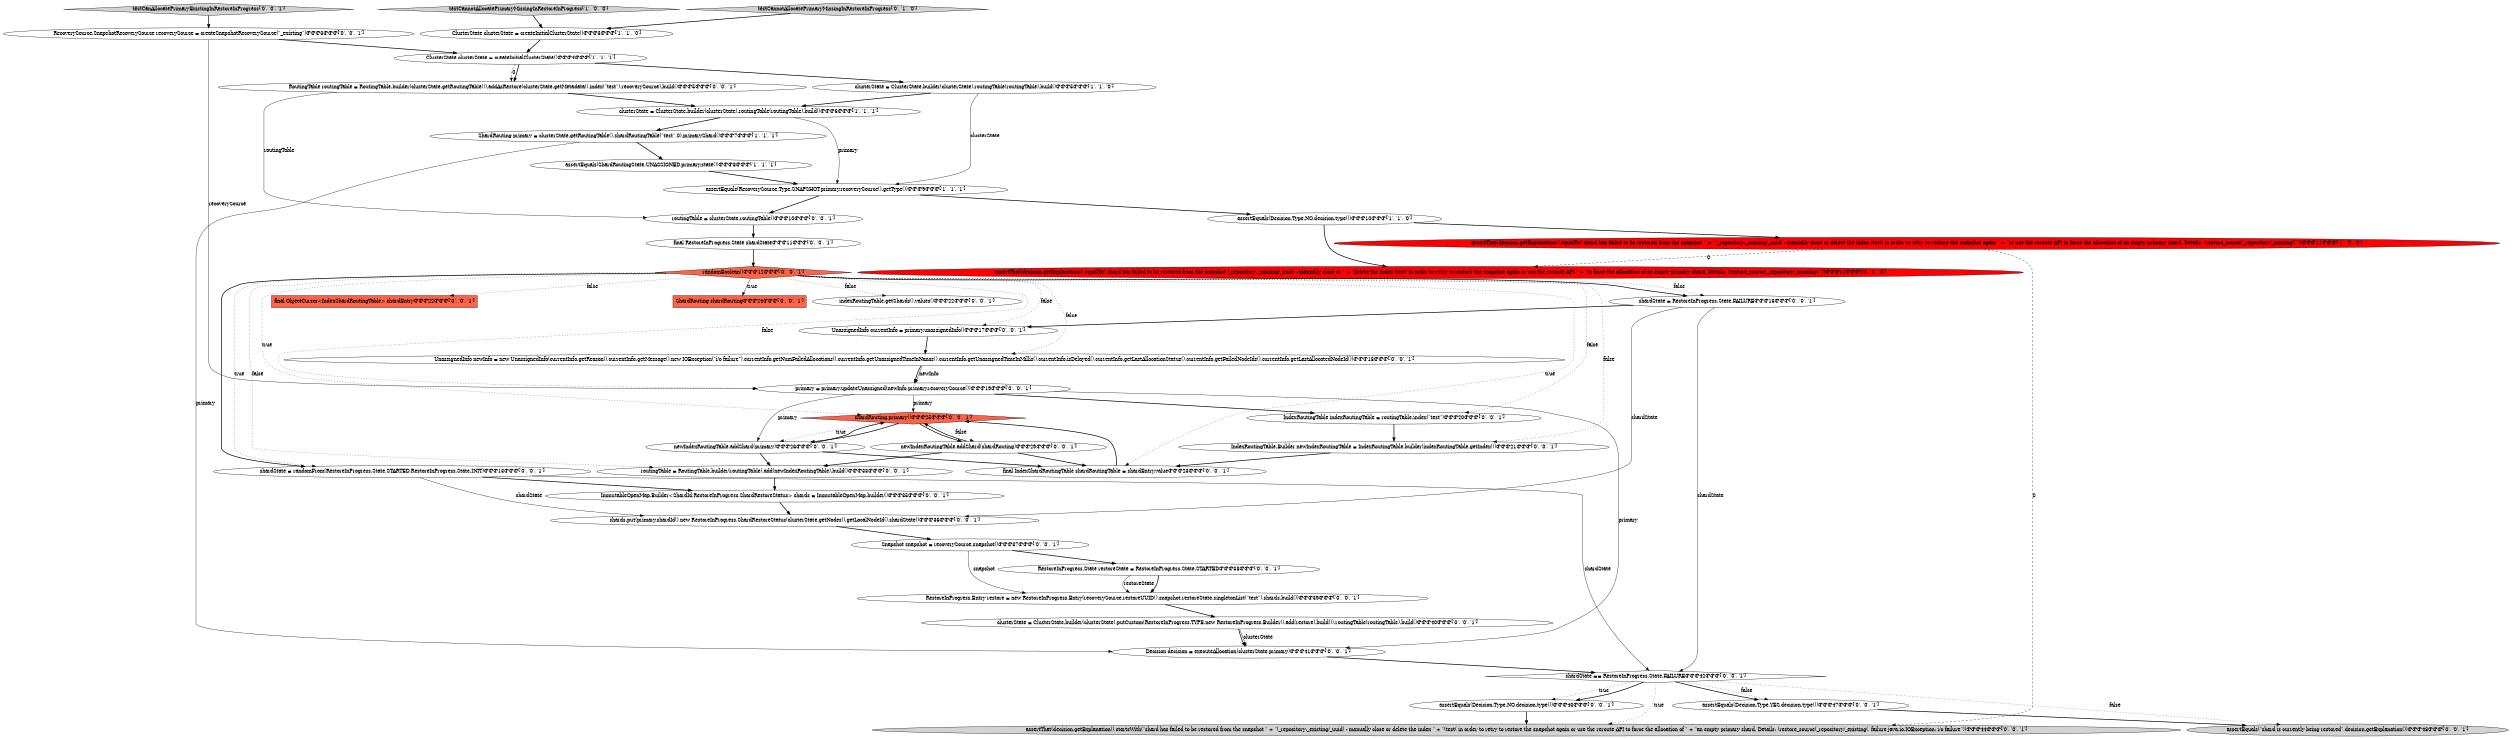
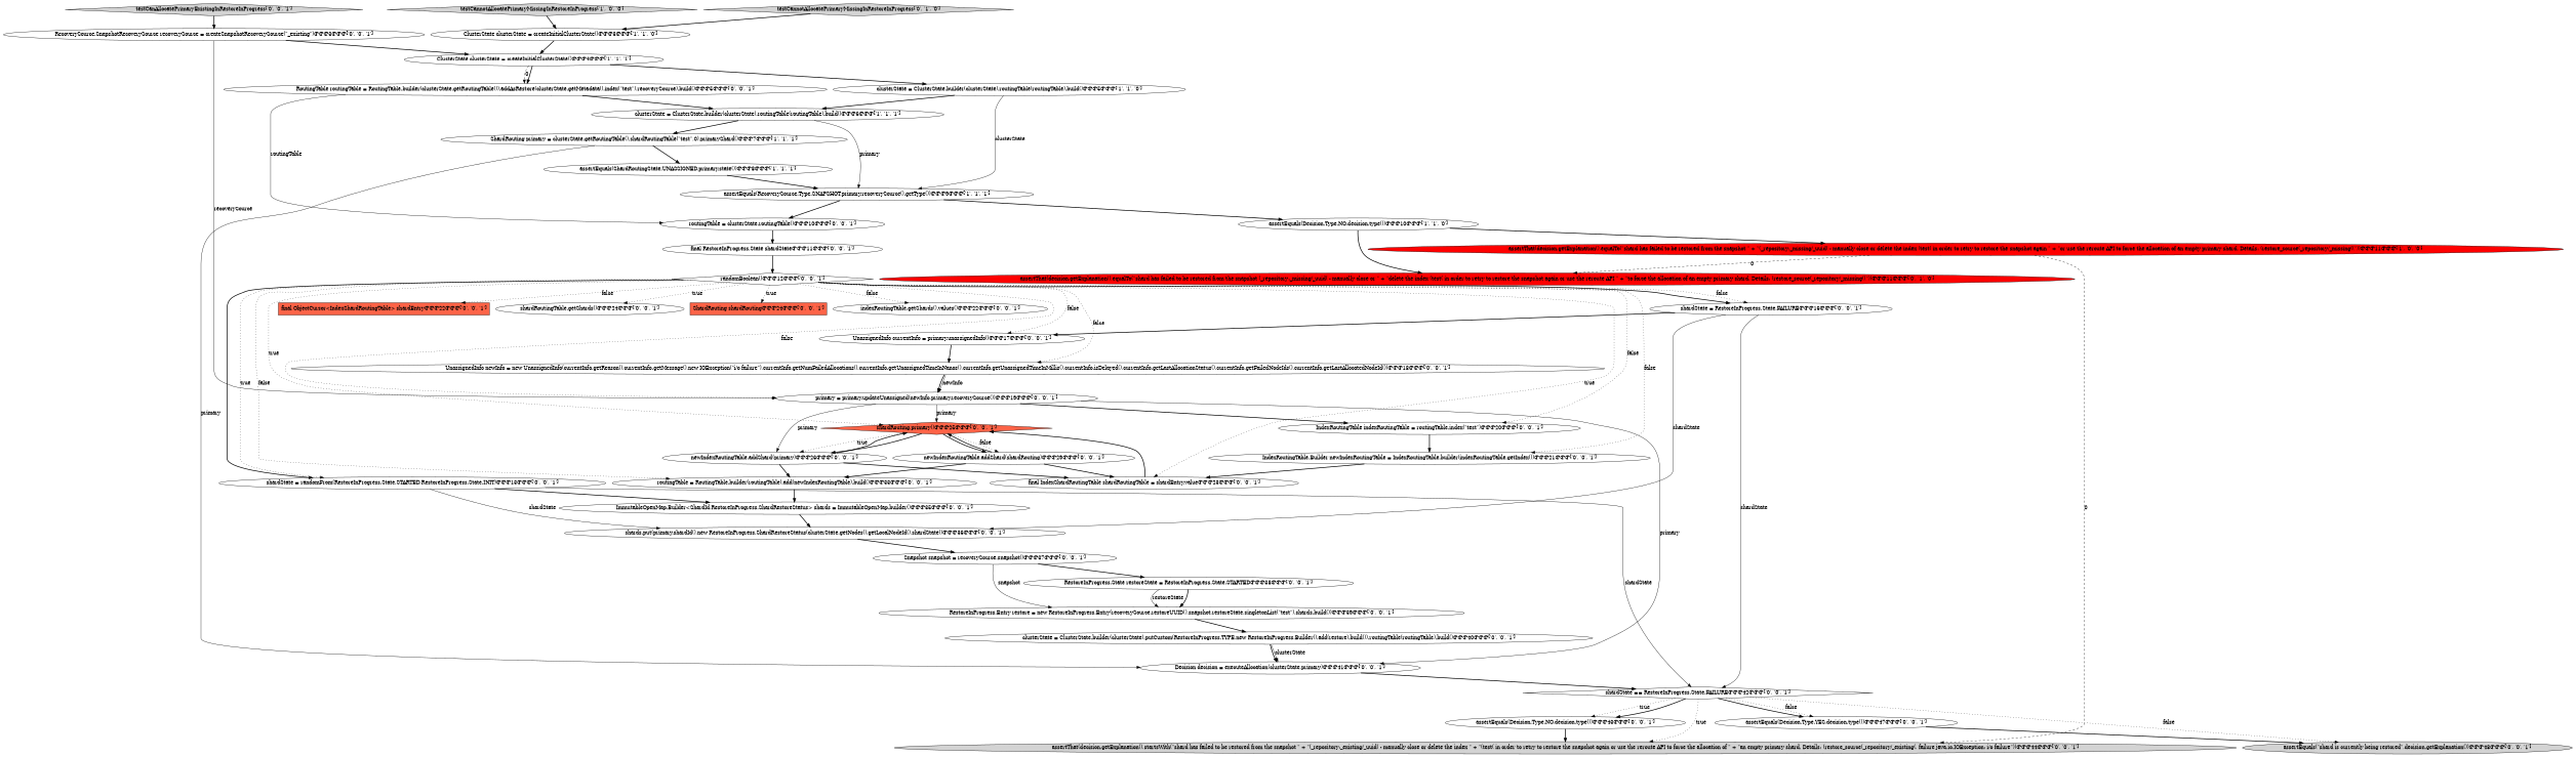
  digraph {
    node [fillcolor=white shape=ellipse style=filled]
    edge [style=bold]
    n1 [fillcolor=tomato label="shardRouting.primary()@@@25@@@['0', '0', '1']" shape=diamond]
    n2 [label="newIndexRoutingTable.addShard(primary)@@@26@@@['0', '0', '1']"]
    n3 [label="newIndexRoutingTable.addShard(shardRouting)@@@29@@@['0', '0', '1']"]
    n4 [label="final IndexShardRoutingTable shardRoutingTable = shardEntry.value@@@23@@@['0', '0', '1']"]
    n5 [label="routingTable = RoutingTable.builder(routingTable).add(newIndexRoutingTable).build()@@@33@@@['0', '0', '1']"]
    n6 [label="shardState = RestoreInProgress.State.FAILURE@@@16@@@['0', '0', '1']"]
    n7 [label="UnassignedInfo currentInfo = primary.unassignedInfo()@@@17@@@['0', '0', '1']"]
    n8 [label="shards.put(primary.shardId(),new RestoreInProgress.ShardRestoreStatus(clusterState.getNodes().getLocalNodeId(),shardState))@@@36@@@['0', '0', '1']"]
    n9 [label="shardState == RestoreInProgress.State.FAILURE@@@42@@@['0', '0', '1']" shape=diamond]
    n10 [label="UnassignedInfo newInfo = new UnassignedInfo(currentInfo.getReason(),currentInfo.getMessage(),new IOException(\"i/o failure\"),currentInfo.getNumFailedAllocations(),currentInfo.getUnassignedTimeInNanos(),currentInfo.getUnassignedTimeInMillis(),currentInfo.isDelayed(),currentInfo.getLastAllocationStatus(),currentInfo.getFailedNodeIds(),currentInfo.getLastAllocatedNodeId())@@@18@@@['0', '0', '1']"]
    n11 [label="Snapshot snapshot = recoverySource.snapshot()@@@37@@@['0', '0', '1']"]
    n12 [label="assertEquals(Decision.Type.YES,decision.type())@@@47@@@['0', '0', '1']"]
    n13 [fillcolor=lightgray label="assertEquals(\"shard is currently being restored\",decision.getExplanation())@@@48@@@['0', '0', '1']"]
    n14 [label="assertEquals(Decision.Type.NO,decision.type())@@@43@@@['0', '0', '1']"]
    n15 [fillcolor=lightgray label="assertThat(decision.getExplanation(),startsWith(\"shard has failed to be restored from the snapshot \" + \"(_repository:_existing/_uuid( - manually close or delete the index \" + \"(test( in order to retry to restore the snapshot again or use the reroute API to force the allocation of \" + \"an empty primary shard. Details: (restore_source(_repository/_existing(, failure java.io.IOException: i/o failure\"))@@@44@@@['0', '0', '1']"]
    n16 [label="primary = primary.updateUnassigned(newInfo,primary.recoverySource())@@@19@@@['0', '0', '1']"]
    n17 [label="Decision decision = executeAllocation(clusterState,primary)@@@41@@@['0', '0', '1']"]
    n18 [label="IndexRoutingTable indexRoutingTable = routingTable.index(\"test\")@@@20@@@['0', '0', '1']"]
    n19 [label="RestoreInProgress.Entry restore = new RestoreInProgress.Entry(recoverySource.restoreUUID(),snapshot,restoreState,singletonList(\"test\"),shards.build())@@@39@@@['0', '0', '1']"]
    n20 [label="clusterState = ClusterState.builder(clusterState).putCustom(RestoreInProgress.TYPE,new RestoreInProgress.Builder().add(restore).build()).routingTable(routingTable).build()@@@40@@@['0', '0', '1']"]
    n21 [label="clusterState = ClusterState.builder(clusterState).routingTable(routingTable).build()@@@5@@@['1', '1', '0']"]
    n22 [label="clusterState = ClusterState.builder(clusterState).routingTable(routingTable).build()@@@6@@@['1', '1', '1']"]
    n23 [label="assertEquals(RecoverySource.Type.SNAPSHOT,primary.recoverySource().getType())@@@9@@@['1', '1', '1']"]
    n24 [label="ShardRouting primary = clusterState.getRoutingTable().shardRoutingTable(\"test\",0).primaryShard()@@@7@@@['1', '1', '1']"]
    n25 [label="assertEquals(Decision.Type.NO,decision.type())@@@10@@@['1', '1', '0']"]
    n26 [label="routingTable = clusterState.routingTable()@@@10@@@['0', '0', '1']"]
    n27 [fillcolor=lightgray label="testCannotAllocatePrimaryMissingInRestoreInProgress['0', '1', '0']" shape=diamond]
    n28 [label="ClusterState clusterState = createInitialClusterState()@@@3@@@['1', '1', '0']"]
    n29 [label="ClusterState clusterState = createInitialClusterState()@@@4@@@['1', '1', '1']"]
    n30 [fillcolor=tomato label="final ObjectCursor<IndexShardRoutingTable> shardEntry@@@22@@@['0', '0', '1']" shape=box]
    n31 [label="assertEquals(ShardRoutingState.UNASSIGNED,primary.state())@@@8@@@['1', '1', '1']"]
    n32 [label="RoutingTable routingTable = RoutingTable.builder(clusterState.getRoutingTable()).addAsRestore(clusterState.getMetadata().index(\"test\"),recoverySource).build()@@@5@@@['0', '0', '1']"]
    n33 [label="shardState = randomFrom(RestoreInProgress.State.STARTED,RestoreInProgress.State.INIT)@@@13@@@['0', '0', '1']"]
    n34 [label="ImmutableOpenMap.Builder<ShardId,RestoreInProgress.ShardRestoreStatus> shards = ImmutableOpenMap.builder()@@@35@@@['0', '0', '1']"]
    n35 [label="RestoreInProgress.State restoreState = RestoreInProgress.State.STARTED@@@38@@@['0', '0', '1']"]
    n36 [label="RecoverySource.SnapshotRecoverySource recoverySource = createSnapshotRecoverySource(\"_existing\")@@@3@@@['0', '0', '1']"]
+   n37 [label="shardRoutingTable.getShards()@@@24@@@['0', '0', '1']"]
    n38 [fillcolor=red label="assertThat(decision.getExplanation(),equalTo(\"shard has failed to be restored from the snapshot (_repository:_missing/_uuid( - manually close or \" + \"delete the index (test( in order to retry to restore the snapshot again or use the reroute API \" + \"to force the allocation of an empty primary shard. Details: (restore_source(_repository/_missing((\"))@@@11@@@['0', '1', '0']"]
    n39 [fillcolor=red label="assertThat(decision.getExplanation(),equalTo(\"shard has failed to be restored from the snapshot \" + \"(_repository:_missing/_uuid( - manually close or delete the index (test( in order to retry to restore the snapshot again \" + \"or use the reroute API to force the allocation of an empty primary shard. Details: (restore_source(_repository/_missing((\"))@@@11@@@['1', '0', '0']"]
    n40 [fillcolor=tomato label="ShardRouting shardRouting@@@24@@@['0', '0', '1']" shape=box]
    n41 [label="indexRoutingTable.getShards().values()@@@22@@@['0', '0', '1']"]
    n42 [label="final RestoreInProgress.State shardState@@@11@@@['0', '0', '1']"]
-   n43 [fillcolor=tomato label="randomBoolean()@@@12@@@['0', '0', '1']" shape=diamond]
+   n43 [label="randomBoolean()@@@12@@@['0', '0', '1']" shape=diamond]
    n44 [label="IndexRoutingTable.Builder newIndexRoutingTable = IndexRoutingTable.builder(indexRoutingTable.getIndex())@@@21@@@['0', '0', '1']"]
    n45 [fillcolor=lightgray label="testCanAllocatePrimaryExistingInRestoreInProgress['0', '0', '1']" shape=diamond]
    n46 [fillcolor=lightgray label="testCannotAllocatePrimaryMissingInRestoreInProgress['1', '0', '0']" shape=diamond]
    n1 -> n2
    n1 -> n2 [label=true style=dotted]
    n1 -> n3 [label=false style=dotted]
    n1 -> n3
    n2 -> n1
    n2 -> n4
    n2 -> n5
    n3 -> n1
    n3 -> n4
    n3 -> n5
    n4 -> n1
    n5 -> n34
    n6 -> n7
    n6 -> n8 [label=shardState style=solid]
    n6 -> n9 [label=shardState style=solid]
    n7 -> n10
    n8 -> n11
    n9 -> n12
    n9 -> n12 [label=false style=dotted]
    n9 -> n13 [label=false style=dotted]
    n9 -> n14 [label=true style=dotted]
    n9 -> n14
    n9 -> n15 [label=true style=dotted]
    n10 -> n16 [label=newInfo style=solid]
    n10 -> n16
    n11 -> n19 [label=snapshot style=solid]
    n11 -> n35
    n12 -> n13
    n14 -> n15
    n16 -> n1 [label=primary style=solid]
    n16 -> n2 [label=primary style=solid]
    n16 -> n17 [label=primary style=solid]
    n16 -> n18
    n17 -> n9
    n18 -> n44
    n19 -> n20
    n20 -> n17 [label=clusterState style=solid]
    n20 -> n17
    n21 -> n22
    n21 -> n23 [label=clusterState style=solid]
    n22 -> n23 [label=primary style=solid]
    n22 -> n24
    n23 -> n25
    n23 -> n26
    n24 -> n17 [label=primary style=solid]
    n24 -> n31
    n25 -> n38
    n25 -> n39
    n26 -> n42
    n27 -> n28
    n28 -> n29
    n29 -> n21
    n29 -> n32
    n29 -> n32 [label=0 style=dashed]
    n31 -> n23
    n32 -> n22
    n32 -> n26 [label=routingTable style=solid]
    n33 -> n8 [label=shardState style=solid]
    n33 -> n9 [label=shardState style=solid]
    n33 -> n34
    n34 -> n8
    n35 -> n19
    n35 -> n19 [label=restoreState style=solid]
    n36 -> n16 [label=recoverySource style=solid]
    n36 -> n29
    n39 -> n15 [label=0 style=dashed]
    n39 -> n38 [label=0 style=dashed]
    n42 -> n43
    n43 -> n1 [label=true style=dotted]
    n43 -> n4 [label=true style=dotted]
    n43 -> n5 [label=false style=dotted]
    n43 -> n6 [label=false style=dotted]
    n43 -> n6
    n43 -> n7 [label=false style=dotted]
    n43 -> n10 [label=false style=dotted]
    n43 -> n16 [label=false style=dotted]
    n43 -> n18 [label=false style=dotted]
    n43 -> n30 [label=false style=dotted]
    n43 -> n33 [label=true style=dotted]
    n43 -> n33
-   n43 -> n40 [label=true style=solid]
+   n43 -> n37 [label=true style=dotted]
+   n43 -> n40 [label=true style=dotted]
    n43 -> n41 [label=false style=dotted]
    n43 -> n44 [label=false style=dotted]
    n44 -> n4
    n45 -> n36
    n46 -> n28
  }
